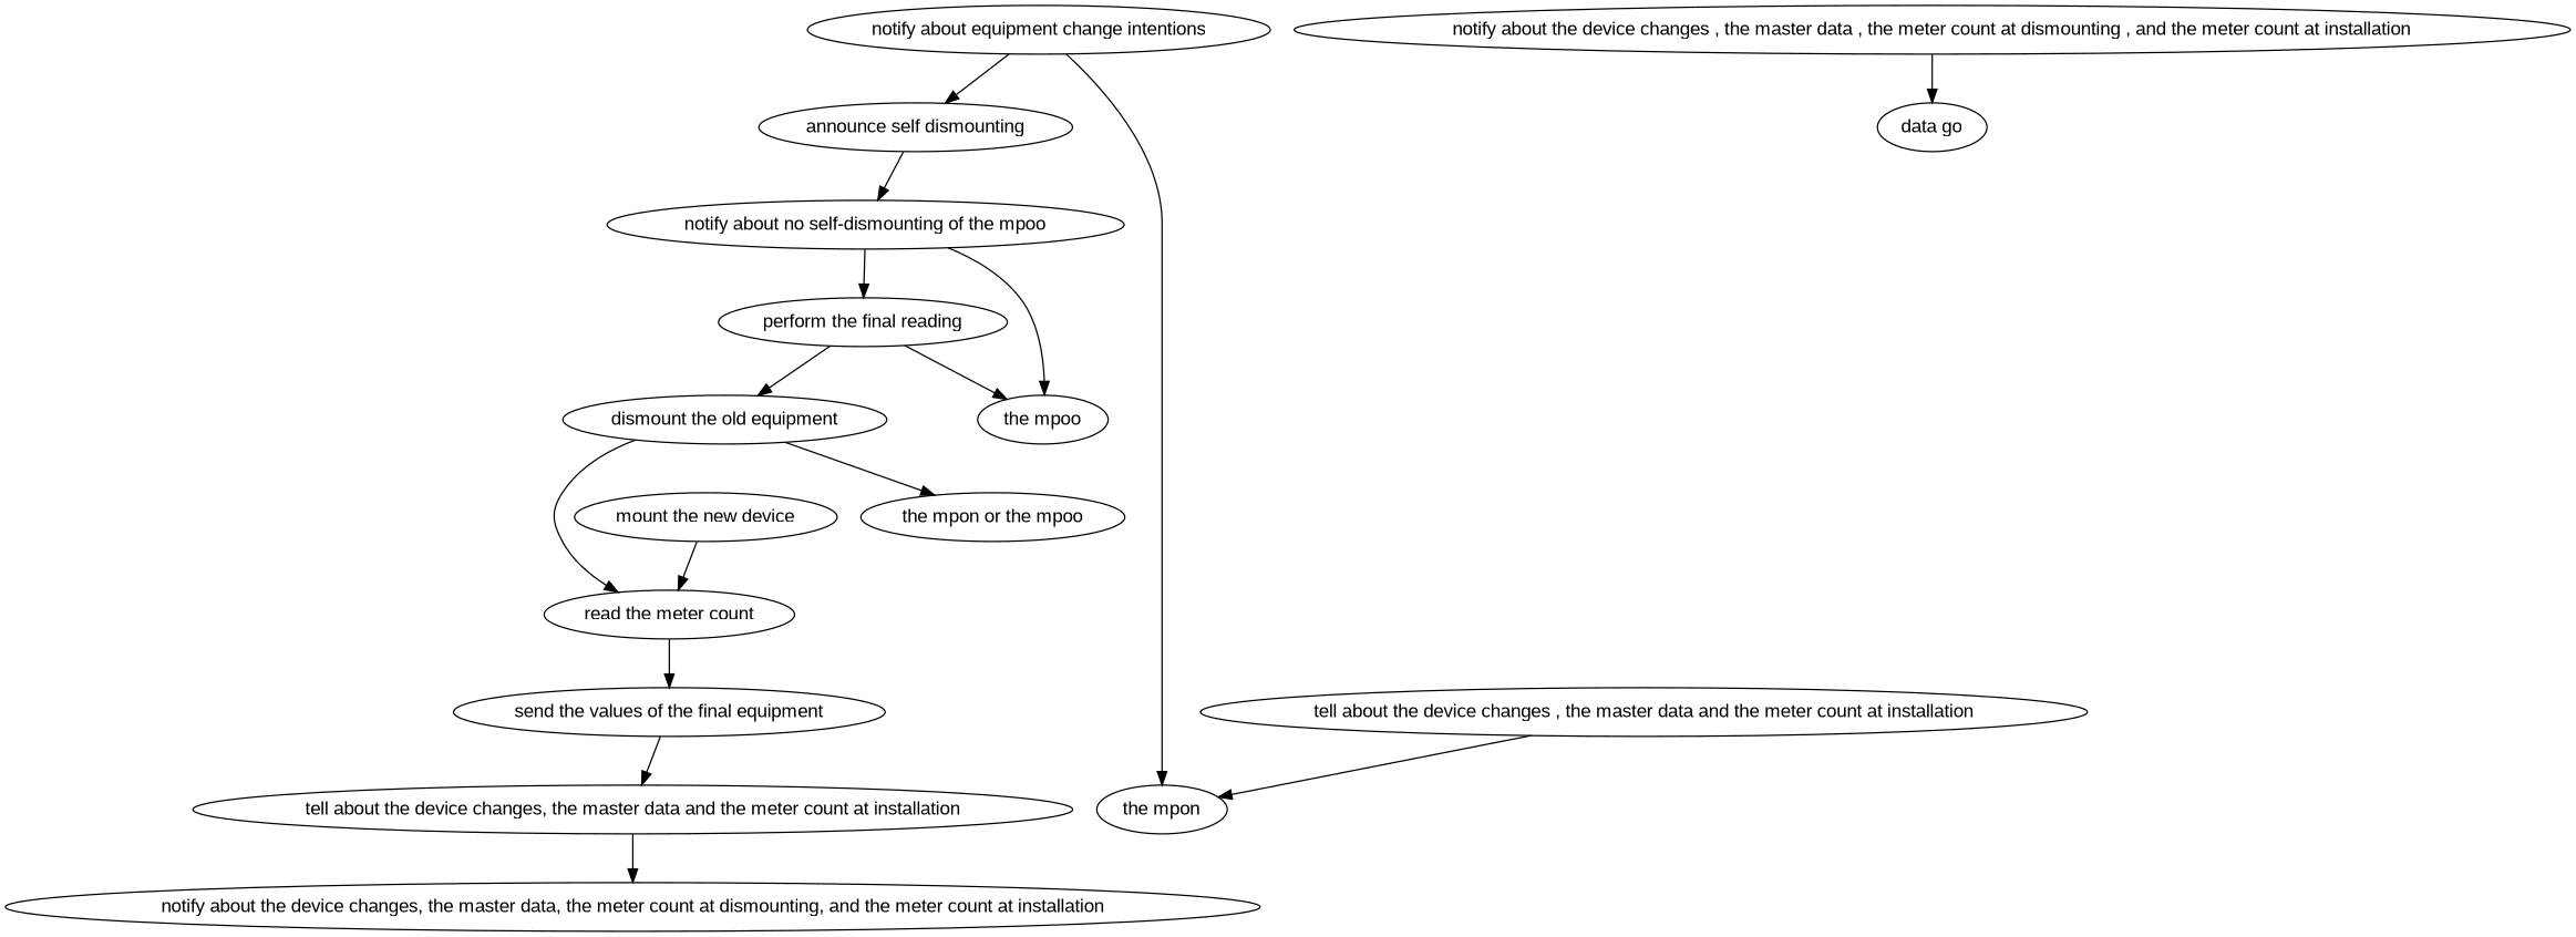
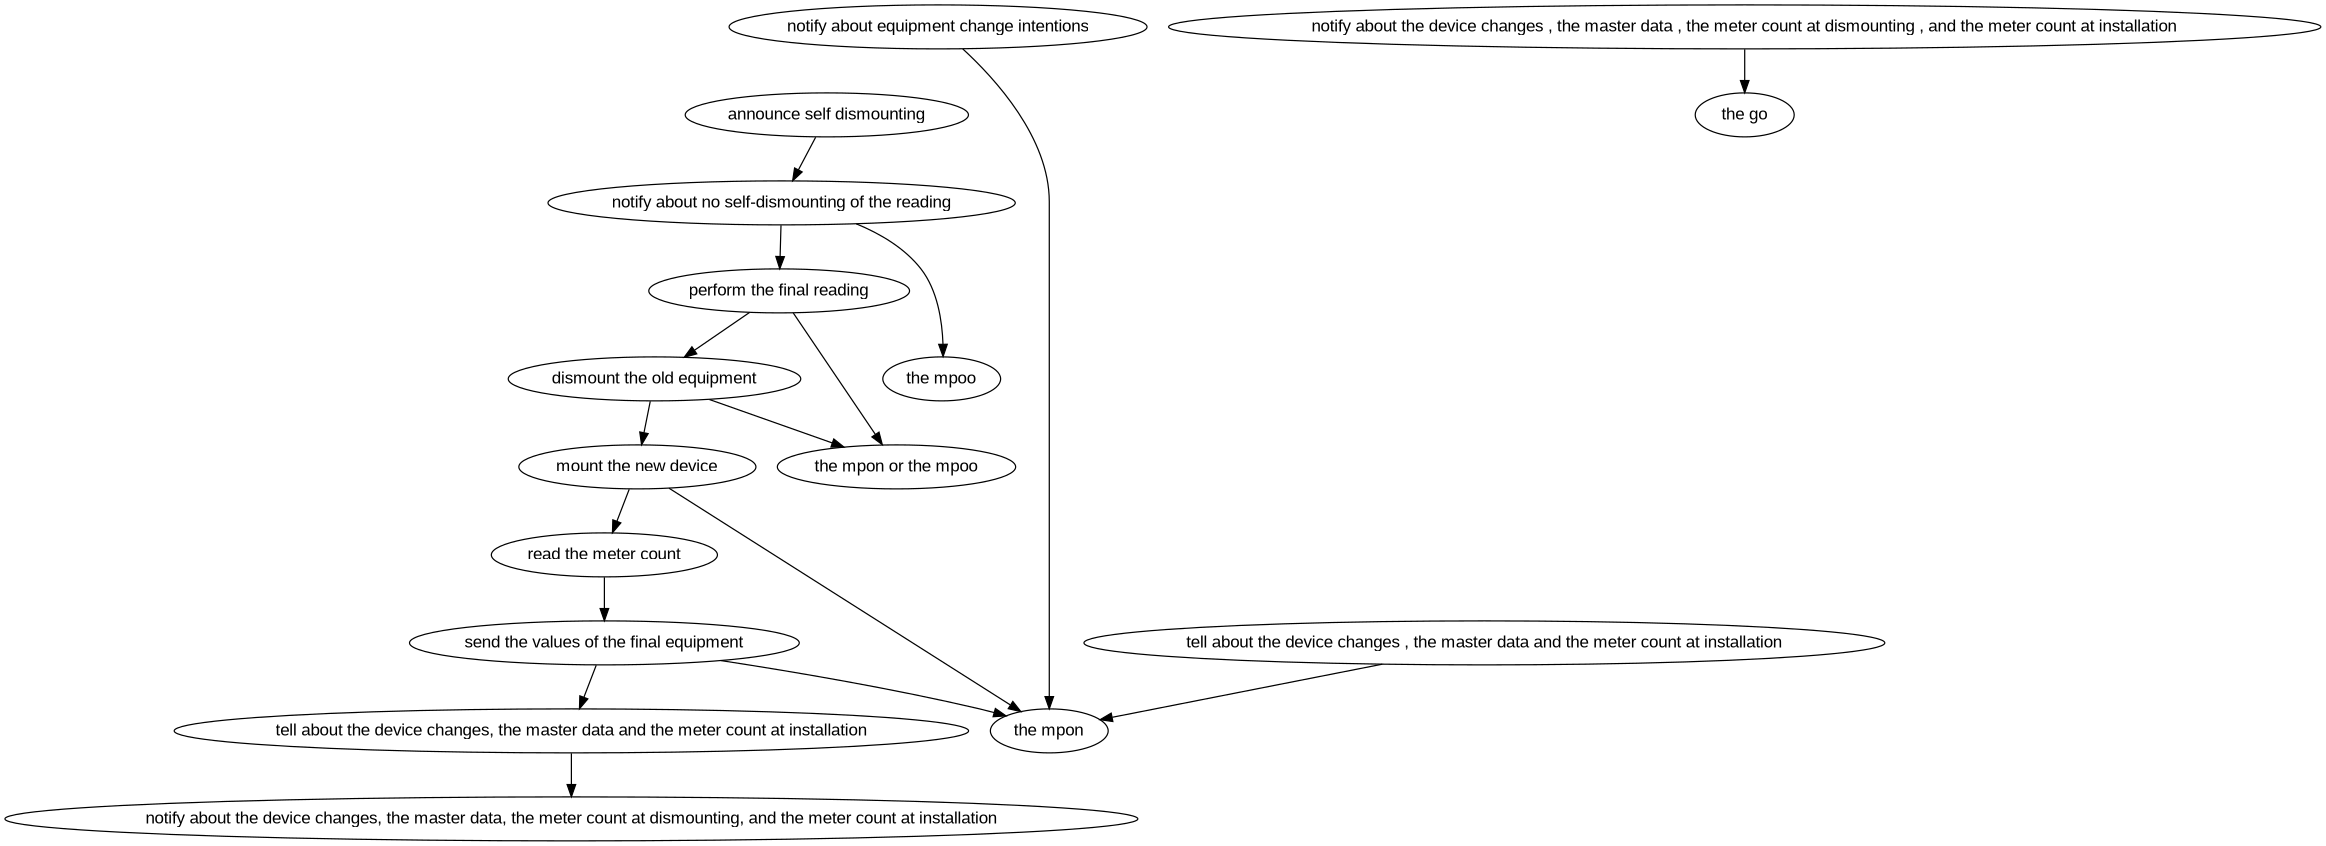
  strict digraph {
    fontname="Liberation Sans"
    node [fontname="Liberation Sans"]
    edge [attrs="{'type': 'flow', 'label': 'flow'}" fontname="Liberation Sans"]
    "notify about equipment change intentions" [attrs="{'type': 'Activity', 'label': 'notify about equipment change intentions'}"]
    "announce self dismounting" [attrs="{'type': 'Activity', 'label': 'announce self dismounting'}"]
    "the mpon" [attrs="{'type': 'Actor', 'label': 'the mpon'}"]
-   "notify about no self-dismounting of the mpoo" [attrs="{'type': 'Activity', 'label': 'notify about no self-dismounting of the mpoo'}"]
+   "notify about no self-dismounting of the mpoo" [attrs="{'type': 'Activity', 'label': 'notify about no self-dismounting of the mpoo'}" label="notify about no self-dismounting of the reading"]
    "the mpoo" [attrs="{'type': 'Actor', 'label': 'the mpoo'}"]
    "perform the final reading" [attrs="{'type': 'Activity', 'label': 'perform the final reading'}"]
    "dismount the old equipment" [attrs="{'type': 'Activity', 'label': 'dismount the old equipment'}"]
    "the mpon or the mpoo" [attrs="{'type': 'Actor', 'label': 'the mpon or the mpoo'}"]
    "mount the new device" [attrs="{'type': 'Activity', 'label': 'mount the new device'}"]
    "read the meter count" [attrs="{'type': 'Activity', 'label': 'read the meter count'}"]
    n11 [attrs="{'type': 'Activity', 'label': 'send the values of the final reading'}" label="send the values of the final equipment"]
    "tell about the device changes, the master data and the meter count at installation" [attrs="{'type': 'Activity', 'label': 'tell about the device changes, the master data and the meter count at installation'}"]
    "notify about the device changes, the master data, the meter count at dismounting, and the meter count at installation" [attrs="{'type': 'Activity', 'label': 'notify about the device changes, the master data, the meter count at dismounting, and the meter count at installation'}"]
    "tell about the device changes , the master data and the meter count at installation" [attrs="{'type': 'Activity', 'label': 'tell about the device changes , the master data and the meter count at installation'}"]
    "notify about the device changes , the master data , the meter count at dismounting , and the meter count at installation" [attrs="{'type': 'Activity', 'label': 'notify about the device changes , the master data , the meter count at dismounting , and the meter count at installation'}"]
-   "the go" [attrs="{'type': 'Actor', 'label': 'the go'}" label="data go"]
-   "notify about equipment change intentions" -> "announce self dismounting"
+   "the go" [attrs="{'type': 'Actor', 'label': 'the go'}"]
    "notify about equipment change intentions" -> "the mpon" [attrs="{'type': 'actor performer', 'label': 'actor performer'}"]
    "announce self dismounting" -> "notify about no self-dismounting of the mpoo"
    "notify about no self-dismounting of the mpoo" -> "the mpoo" [attrs="{'type': 'actor performer', 'label': 'actor performer'}"]
    "notify about no self-dismounting of the mpoo" -> "perform the final reading"
    "perform the final reading" -> "dismount the old equipment"
-   "perform the final reading" -> "the mpoo" [attrs="{'type': 'actor performer', 'label': 'actor performer'}"]
+   "perform the final reading" -> "the mpon or the mpoo" [attrs="{'type': 'actor performer', 'label': 'actor performer'}"]
    "dismount the old equipment" -> "the mpon or the mpoo" [attrs="{'type': 'actor performer', 'label': 'actor performer'}"]
-   "dismount the old equipment" -> "read the meter count"
+   "dismount the old equipment" -> "mount the new device"
+   "mount the new device" -> "the mpon" [attrs="{'type': 'actor performer', 'label': 'actor performer'}"]
    "mount the new device" -> "read the meter count"
    "read the meter count" -> n11
+   n11 -> "the mpon" [attrs="{'type': 'actor performer', 'label': 'actor performer'}"]
    n11 -> "tell about the device changes, the master data and the meter count at installation"
    "tell about the device changes, the master data and the meter count at installation" -> "notify about the device changes, the master data, the meter count at dismounting, and the meter count at installation"
    "tell about the device changes , the master data and the meter count at installation" -> "the mpon" [attrs="{'type': 'actor performer', 'label': 'actor performer'}"]
    "notify about the device changes , the master data , the meter count at dismounting , and the meter count at installation" -> "the go" [attrs="{'type': 'actor performer', 'label': 'actor performer'}"]
  }
